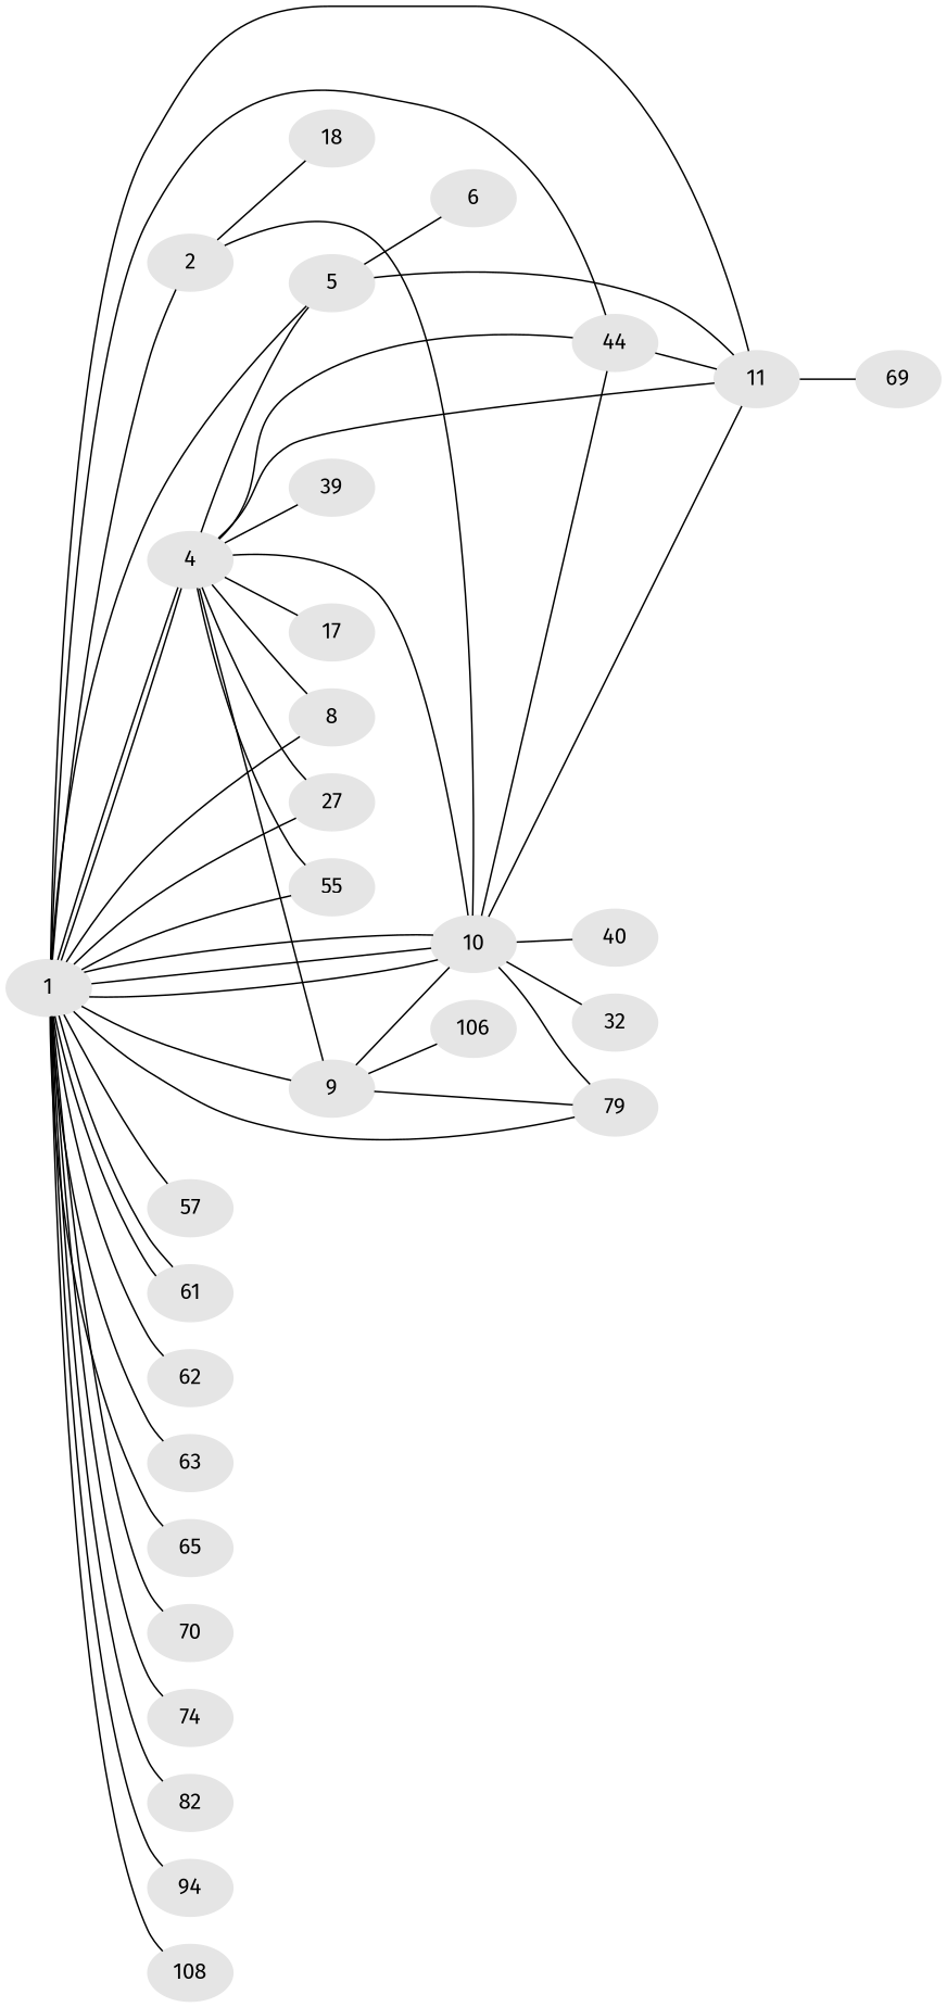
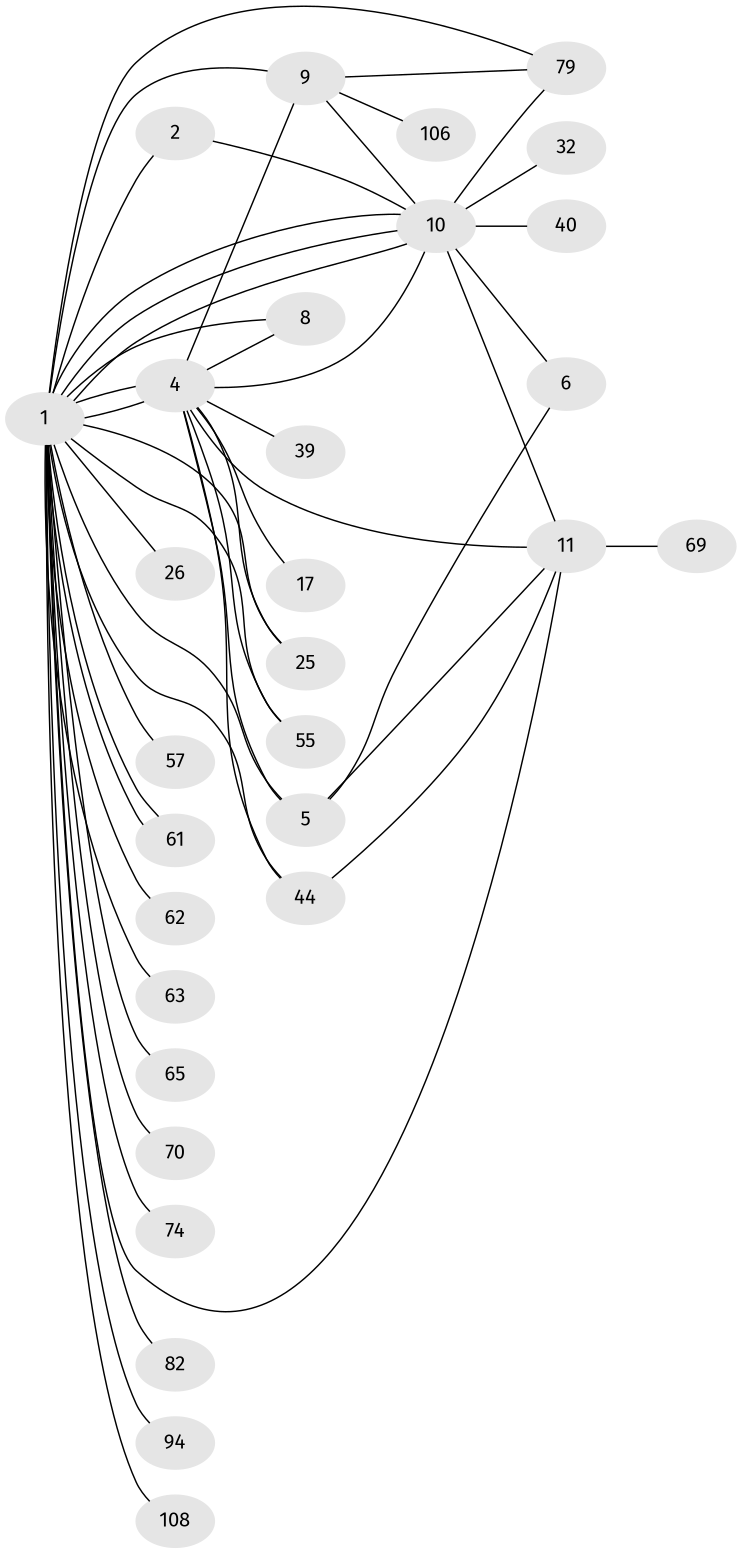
  graph {
    fontname="Fira Sans"
    rankdir=LR
    node [color=gray90 fontname="Fira Sans" style=filled]
    edge [fontname="Fira Sans"]
    1 [super="+15+64+3+33"]
    2
    4 [super="+51+47+67+37+16+56+58+27+78+31+35+29+43+7"]
    5
    8 [super="+88"]
    9 [super="+21+117"]
    10 [super="+13+20+38+81+115+105+103+76+34+75+14+24"]
    11 [super="+46+85+22+12"]
-   25 [label=27]
+   25
+   26
    44 [super="+84"]
    55
    57
    61
    62
    63
    65 [super="+112"]
    70
    74
    79 [super="+100+98"]
    82
    94
    108
-   18 [super="+80+101"]
    17 [super="+19"]
    39
    6 [super="+48"]
    106
    40 [super="+49"]
    n30 [label=32]
    69
    1 -- 2 [weight=2]
    1 -- 4 [weight=3]
    1 -- 4
    1 -- 5
    1 -- 8
    1 -- 9
    1 -- 10 [weight=7]
    1 -- 10
    1 -- 10
    1 -- 11 [weight=2]
    1 -- 25
+   1 -- 26
    1 -- 44
    1 -- 55
    1 -- 57
    1 -- 61
    1 -- 61
    1 -- 62
    1 -- 63
    1 -- 65
    1 -- 70
    1 -- 74
    1 -- 79
    1 -- 82
    1 -- 94
    1 -- 108
    2 -- 10
-   2 -- 18
    4 -- 5 [weight=2]
    4 -- 8
    4 -- 9
    4 -- 10 [weight=6]
    4 -- 11 [weight=3]
    4 -- 25
    4 -- 44
    4 -- 55
    4 -- 17 [weight=2]
    4 -- 39
    5 -- 11
    5 -- 6
    9 -- 10
    9 -- 79
    9 -- 106
    10 -- 11
-   10 -- 44
+   10 -- 6
    10 -- 79
    10 -- 40 [weight=2]
    10 -- n30
    11 -- 69
    44 -- 11
  }
